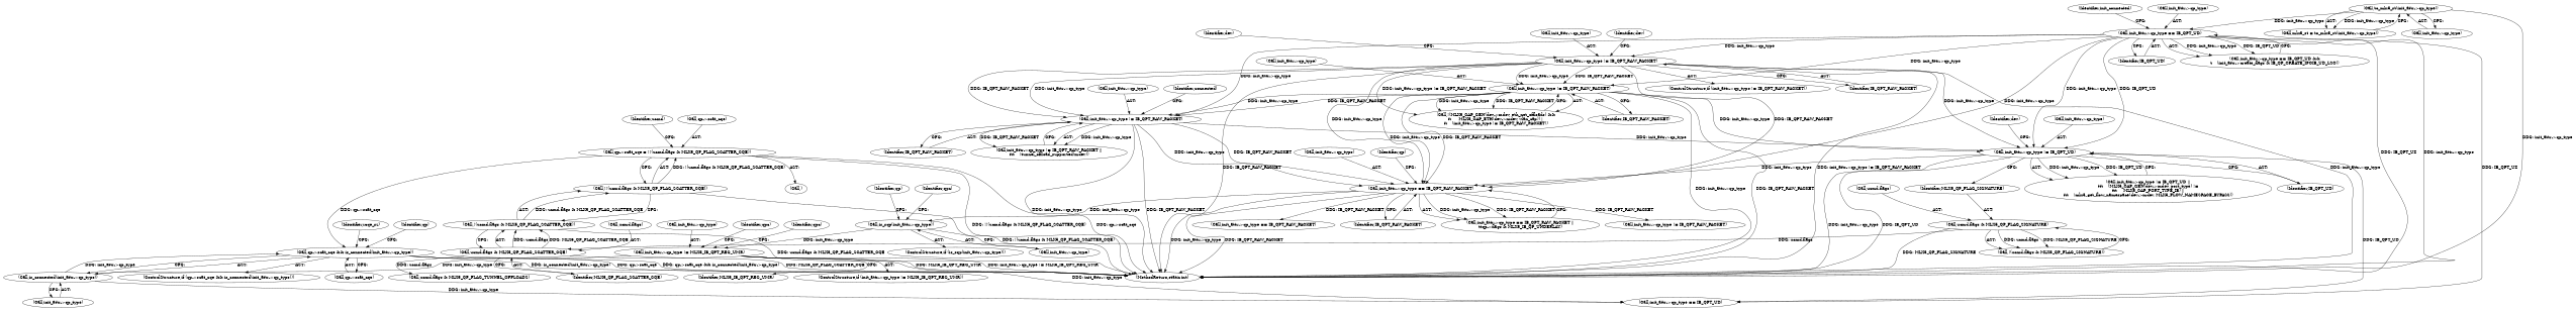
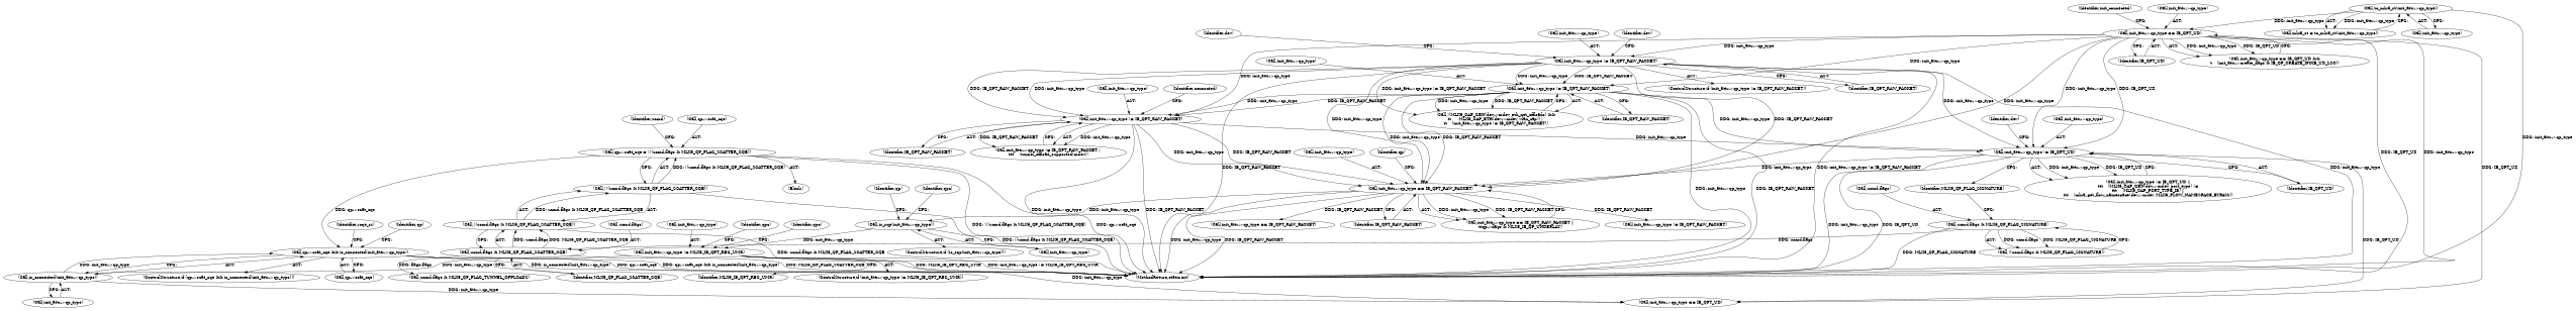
  digraph {
    n1 [label="(Call,qp->scat_cqe && is_connected(init_attr->qp_type))"]
    n2 [label="(Call,is_connected(init_attr->qp_type))"]
    n3 [label="(ControlStructure,if (qp->scat_cqe && is_connected(init_attr->qp_type)))"]
    n4 [label="(MethodReturn,static int)"]
    n5 [label="(Call,qp->scat_cqe)"]
    n6 [label="(Call,init_attr->qp_type)"]
    n7 [label="(Call,init_attr->qp_type == IB_QPT_UD)"]
    n8 [label="(Call,qp->scat_cqe = !!(ucmd.flags & MLX5_QP_FLAG_SCATTER_CQE))"]
    n9 [label="(Call,!!(ucmd.flags & MLX5_QP_FLAG_SCATTER_CQE))"]
-   n10 [label="(Call,)"]
+   n10 [label="(Block,)"]
    n11 [label="(Call,!(ucmd.flags & MLX5_QP_FLAG_SCATTER_CQE))"]
    n12 [label="(Call,ucmd.flags & MLX5_QP_FLAG_SCATTER_CQE)"]
    n13 [label="(Identifier,MLX5_QP_FLAG_SCATTER_CQE)"]
    n14 [label="(Call,ucmd.flags & MLX5_QP_FLAG_TUNNEL_OFFLOADS)"]
    n15 [label="(Call,ucmd.flags & MLX5_QP_FLAG_SIGNATURE)"]
    n16 [label="(Call,!(ucmd.flags & MLX5_QP_FLAG_SIGNATURE))"]
    n17 [label="(Identifier,MLX5_QP_FLAG_SIGNATURE)"]
    n18 [label="(Call,init_attr->qp_type != MLX5_IB_QPT_REG_UMR)"]
    n19 [label="(Identifier,MLX5_IB_QPT_REG_UMR)"]
    n20 [label="(ControlStructure,if (init_attr->qp_type != MLX5_IB_QPT_REG_UMR))"]
    n21 [label="(Call,is_sqp(init_attr->qp_type))"]
    n22 [label="(Call,init_attr->qp_type)"]
    n23 [label="(ControlStructure,if (is_sqp(init_attr->qp_type)))"]
    n24 [label="(Call,init_attr->qp_type == IB_QPT_RAW_PACKET)"]
    n25 [label="(Call,init_attr->qp_type == IB_QPT_RAW_PACKET)"]
    n26 [label="(Identifier,IB_QPT_RAW_PACKET)"]
    n27 [label="(Call,init_attr->qp_type == IB_QPT_RAW_PACKET ||\n\t\tqp->flags & MLX5_IB_QP_UNDERLAY)"]
    n28 [label="(Call,init_attr->qp_type != IB_QPT_RAW_PACKET)"]
    n29 [label="(Call,init_attr->qp_type != IB_QPT_RAW_PACKET)"]
    n30 [label="(Call,init_attr->qp_type != IB_QPT_UD)"]
    n31 [label="(Call,init_attr->qp_type != IB_QPT_RAW_PACKET)"]
    n32 [label="(Call,init_attr->qp_type != IB_QPT_RAW_PACKET)"]
    n33 [label="(ControlStructure,if (init_attr->qp_type != IB_QPT_RAW_PACKET))"]
    n34 [label="(Identifier,IB_QPT_RAW_PACKET)"]
    n35 [label="(Call,!(MLX5_CAP_GEN(dev->mdev, eth_net_offloads) &&\n\t\t      MLX5_CAP_ETH(dev->mdev, vlan_cap)) ||\n\t\t    (init_attr->qp_type != IB_QPT_RAW_PACKET))"]
    n36 [label="(Call,init_attr->qp_type != IB_QPT_UD ||\n\t\t\t    (MLX5_CAP_GEN(dev->mdev, port_type) !=\n\t\t\t     MLX5_CAP_PORT_TYPE_IB) ||\n\t\t\t    !mlx5_get_flow_namespace(dev->mdev, MLX5_FLOW_NAMESPACE_BYPASS))"]
    n37 [label="(Identifier,IB_QPT_UD)"]
    n38 [label="(Identifier,IB_QPT_RAW_PACKET)"]
    n39 [label="(Call,init_attr->qp_type != IB_QPT_RAW_PACKET ||\n\t\t\t    !tunnel_offload_supported(mdev))"]
    n40 [label="(Identifier,IB_QPT_RAW_PACKET)"]
    n41 [label="(Call,init_attr->qp_type == IB_QPT_UD)"]
    n42 [label="(Identifier,IB_QPT_UD)"]
    n43 [label="(Call,init_attr->qp_type == IB_QPT_UD &&\n\t    (init_attr->create_flags & IB_QP_CREATE_IPOIB_UD_LSO))"]
    n44 [label="(Call,to_mlx5_st(init_attr->qp_type))"]
    n45 [label="(Call,mlx5_st = to_mlx5_st(init_attr->qp_type))"]
    n46 [label="(Call,init_attr->qp_type)"]
    n47 [label="(Call,init_attr->qp_type)"]
    n48 [label="(Call,ucmd.flags)"]
    n49 [label="(Call,init_attr->qp_type)"]
    n50 [label="(Identifier,qpc)"]
    n51 [label="(Identifier,dev)"]
    n52 [label="(Call,init_attr->qp_type)"]
    n53 [label="(Call,qp->scat_cqe)"]
    n54 [label="(Identifier,init_connected)"]
    n55 [label="(Identifier,qp)"]
    n56 [label="(Identifier,rcqe_sz)"]
    n57 [label="(Identifier,dev)"]
    n58 [label="(Identifier,qpc)"]
    n59 [label="(Call,init_attr->qp_type)"]
    n60 [label="(Identifier,qpc)"]
    n61 [label="(Identifier,ucmd)"]
    n62 [label="(Call,init_attr->qp_type)"]
    n63 [label="(Call,ucmd.flags)"]
    n64 [label="(Identifier,qp)"]
    n65 [label="(Call,init_attr->qp_type)"]
    n66 [label="(Identifier,qp)"]
    n67 [label="(Identifier,connected)"]
    n68 [label="(Identifier,dev)"]
    n69 [label="(Call,init_attr->qp_type)"]
    n1 -> n2 [label="CFG: "]
    n1 -> n3 [label="AST: "]
    n1 -> n4 [label="DDG: is_connected(init_attr->qp_type)"]
    n1 -> n4 [label="DDG: qp->scat_cqe"]
    n1 -> n4 [label="DDG: qp->scat_cqe && is_connected(init_attr->qp_type)"]
    n1 -> n5 [label="CFG: "]
    n2 -> n1 [label="AST: "]
    n2 -> n1 [label="DDG: init_attr->qp_type"]
    n2 -> n6 [label="CFG: "]
    n2 -> n7 [label="DDG: init_attr->qp_type"]
    n5 -> n1 [label="AST: "]
    n6 -> n2 [label="AST: "]
    n8 -> n1 [label="DDG: qp->scat_cqe"]
    n8 -> n4 [label="DDG: !!(ucmd.flags & MLX5_QP_FLAG_SCATTER_CQE)"]
    n8 -> n4 [label="DDG: qp->scat_cqe"]
    n8 -> n9 [label="CFG: "]
    n8 -> n10 [label="AST: "]
    n9 -> n4 [label="DDG: !(ucmd.flags & MLX5_QP_FLAG_SCATTER_CQE)"]
    n9 -> n8 [label="AST: "]
    n9 -> n8 [label="DDG: !(ucmd.flags & MLX5_QP_FLAG_SCATTER_CQE)"]
-   n9 -> n11 [label="CFG: "]
+   n9 -> n11 [label="AST: "]
    n11 -> n4 [label="DDG: ucmd.flags & MLX5_QP_FLAG_SCATTER_CQE"]
    n11 -> n9 [label="AST: "]
    n11 -> n9 [label="DDG: ucmd.flags & MLX5_QP_FLAG_SCATTER_CQE"]
    n11 -> n12 [label="CFG: "]
    n12 -> n4 [label="DDG: MLX5_QP_FLAG_SCATTER_CQE"]
    n12 -> n11 [label="AST: "]
    n12 -> n11 [label="DDG: ucmd.flags"]
    n12 -> n11 [label="DDG: MLX5_QP_FLAG_SCATTER_CQE"]
    n12 -> n13 [label="CFG: "]
-   n12 -> n14 [label="DDG: ucmd.flags"]
+   n12 -> n14 [label="DDG: flags.flags"]
    n13 -> n12 [label="AST: "]
    n15 -> n4 [label="DDG: MLX5_QP_FLAG_SIGNATURE"]
    n15 -> n12 [label="DDG: ucmd.flags"]
    n15 -> n16 [label="AST: "]
    n15 -> n16 [label="DDG: ucmd.flags"]
    n15 -> n16 [label="DDG: MLX5_QP_FLAG_SIGNATURE"]
    n16 -> n15 [label="CFG: "]
-   n17 -> n15 [label="AST: "]
+   n17 -> n15 [label="CFG: "]
    n18 -> n2 [label="DDG: init_attr->qp_type"]
    n18 -> n4 [label="DDG: MLX5_IB_QPT_REG_UMR"]
    n18 -> n4 [label="DDG: init_attr->qp_type != MLX5_IB_QPT_REG_UMR"]
    n18 -> n7 [label="DDG: init_attr->qp_type"]
    n18 -> n19 [label="CFG: "]
    n18 -> n20 [label="AST: "]
    n21 -> n18 [label="DDG: init_attr->qp_type"]
    n21 -> n22 [label="CFG: "]
    n21 -> n23 [label="AST: "]
    n22 -> n21 [label="AST: "]
    n24 -> n4 [label="DDG: IB_QPT_RAW_PACKET"]
    n24 -> n4 [label="DDG: init_attr->qp_type"]
    n24 -> n21 [label="DDG: init_attr->qp_type"]
    n24 -> n25 [label="DDG: IB_QPT_RAW_PACKET"]
    n24 -> n26 [label="CFG: "]
    n24 -> n27 [label="AST: "]
    n24 -> n27 [label="DDG: init_attr->qp_type"]
    n24 -> n27 [label="DDG: IB_QPT_RAW_PACKET"]
    n24 -> n28 [label="DDG: IB_QPT_RAW_PACKET"]
    n26 -> n24 [label="AST: "]
    n27 -> n24 [label="CFG: "]
    n29 -> n4 [label="DDG: init_attr->qp_type"]
    n29 -> n4 [label="DDG: IB_QPT_RAW_PACKET"]
    n29 -> n4 [label="DDG: init_attr->qp_type != IB_QPT_RAW_PACKET"]
    n29 -> n24 [label="DDG: init_attr->qp_type"]
    n29 -> n24 [label="DDG: IB_QPT_RAW_PACKET"]
    n29 -> n30 [label="DDG: init_attr->qp_type"]
    n29 -> n31 [label="DDG: init_attr->qp_type"]
    n29 -> n31 [label="DDG: IB_QPT_RAW_PACKET"]
    n29 -> n32 [label="DDG: init_attr->qp_type"]
    n29 -> n32 [label="DDG: IB_QPT_RAW_PACKET"]
    n29 -> n33 [label="AST: "]
    n29 -> n34 [label="CFG: "]
    n29 -> n35 [label="DDG: init_attr->qp_type != IB_QPT_RAW_PACKET"]
    n30 -> n4 [label="DDG: init_attr->qp_type"]
    n30 -> n4 [label="DDG: IB_QPT_UD"]
    n30 -> n7 [label="DDG: IB_QPT_UD"]
    n30 -> n17 [label="CFG: "]
    n30 -> n24 [label="DDG: init_attr->qp_type"]
    n30 -> n36 [label="AST: "]
    n30 -> n36 [label="DDG: init_attr->qp_type"]
    n30 -> n36 [label="DDG: IB_QPT_UD"]
    n30 -> n37 [label="CFG: "]
    n31 -> n4 [label="DDG: init_attr->qp_type"]
    n31 -> n4 [label="DDG: IB_QPT_RAW_PACKET"]
    n31 -> n24 [label="DDG: init_attr->qp_type"]
    n31 -> n24 [label="DDG: IB_QPT_RAW_PACKET"]
    n31 -> n30 [label="DDG: init_attr->qp_type"]
    n31 -> n38 [label="CFG: "]
    n31 -> n39 [label="AST: "]
    n31 -> n39 [label="DDG: init_attr->qp_type"]
    n31 -> n39 [label="DDG: IB_QPT_RAW_PACKET"]
    n32 -> n4 [label="DDG: init_attr->qp_type"]
    n32 -> n4 [label="DDG: IB_QPT_RAW_PACKET"]
    n32 -> n24 [label="DDG: init_attr->qp_type"]
    n32 -> n24 [label="DDG: IB_QPT_RAW_PACKET"]
    n32 -> n30 [label="DDG: init_attr->qp_type"]
    n32 -> n31 [label="DDG: init_attr->qp_type"]
    n32 -> n31 [label="DDG: IB_QPT_RAW_PACKET"]
    n32 -> n35 [label="AST: "]
    n32 -> n35 [label="DDG: init_attr->qp_type"]
    n32 -> n35 [label="DDG: IB_QPT_RAW_PACKET"]
    n32 -> n40 [label="CFG: "]
    n34 -> n29 [label="AST: "]
    n35 -> n32 [label="CFG: "]
    n36 -> n30 [label="CFG: "]
    n37 -> n30 [label="AST: "]
    n38 -> n31 [label="AST: "]
    n39 -> n31 [label="CFG: "]
    n40 -> n32 [label="AST: "]
    n41 -> n4 [label="DDG: IB_QPT_UD"]
    n41 -> n4 [label="DDG: init_attr->qp_type"]
    n41 -> n7 [label="DDG: IB_QPT_UD"]
    n41 -> n24 [label="DDG: init_attr->qp_type"]
    n41 -> n29 [label="DDG: init_attr->qp_type"]
    n41 -> n30 [label="DDG: init_attr->qp_type"]
    n41 -> n30 [label="DDG: IB_QPT_UD"]
    n41 -> n31 [label="DDG: init_attr->qp_type"]
    n41 -> n32 [label="DDG: init_attr->qp_type"]
    n41 -> n42 [label="CFG: "]
    n41 -> n43 [label="AST: "]
    n41 -> n43 [label="DDG: init_attr->qp_type"]
    n41 -> n43 [label="DDG: IB_QPT_UD"]
    n42 -> n41 [label="AST: "]
    n43 -> n41 [label="CFG: "]
    n44 -> n4 [label="DDG: init_attr->qp_type"]
    n44 -> n41 [label="DDG: init_attr->qp_type"]
    n44 -> n45 [label="AST: "]
    n44 -> n45 [label="DDG: init_attr->qp_type"]
    n44 -> n46 [label="CFG: "]
    n45 -> n44 [label="CFG: "]
    n46 -> n44 [label="AST: "]
    n47 -> n24 [label="AST: "]
    n48 -> n12 [label="AST: "]
    n49 -> n18 [label="AST: "]
    n50 -> n18 [label="CFG: "]
    n51 -> n29 [label="CFG: "]
    n52 -> n30 [label="AST: "]
    n53 -> n8 [label="AST: "]
    n54 -> n41 [label="CFG: "]
    n55 -> n21 [label="CFG: "]
    n56 -> n1 [label="CFG: "]
    n57 -> n30 [label="CFG: "]
    n58 -> n21 [label="CFG: "]
    n59 -> n29 [label="AST: "]
    n60 -> n18 [label="CFG: "]
    n61 -> n8 [label="CFG: "]
    n62 -> n31 [label="AST: "]
    n63 -> n15 [label="AST: "]
    n64 -> n24 [label="CFG: "]
    n65 -> n32 [label="AST: "]
    n66 -> n1 [label="CFG: "]
    n67 -> n31 [label="CFG: "]
    n68 -> n29 [label="CFG: "]
    n69 -> n41 [label="AST: "]
  }
